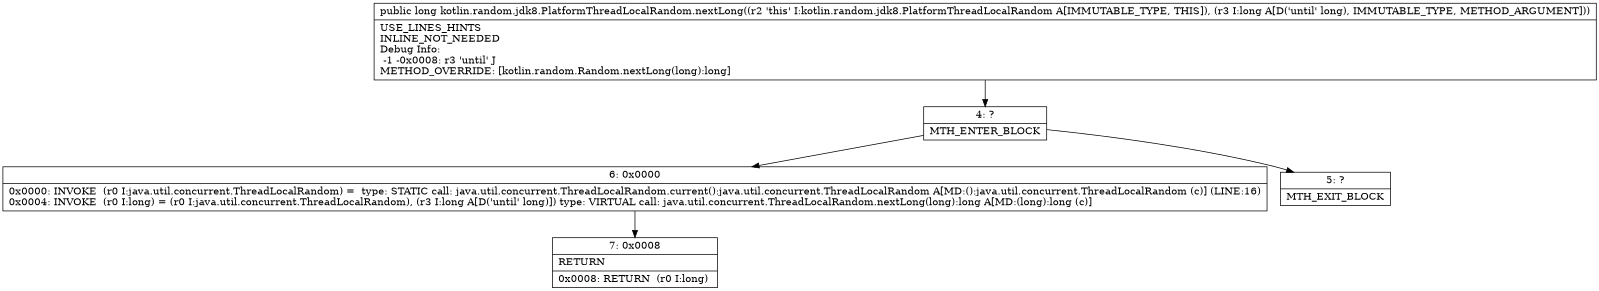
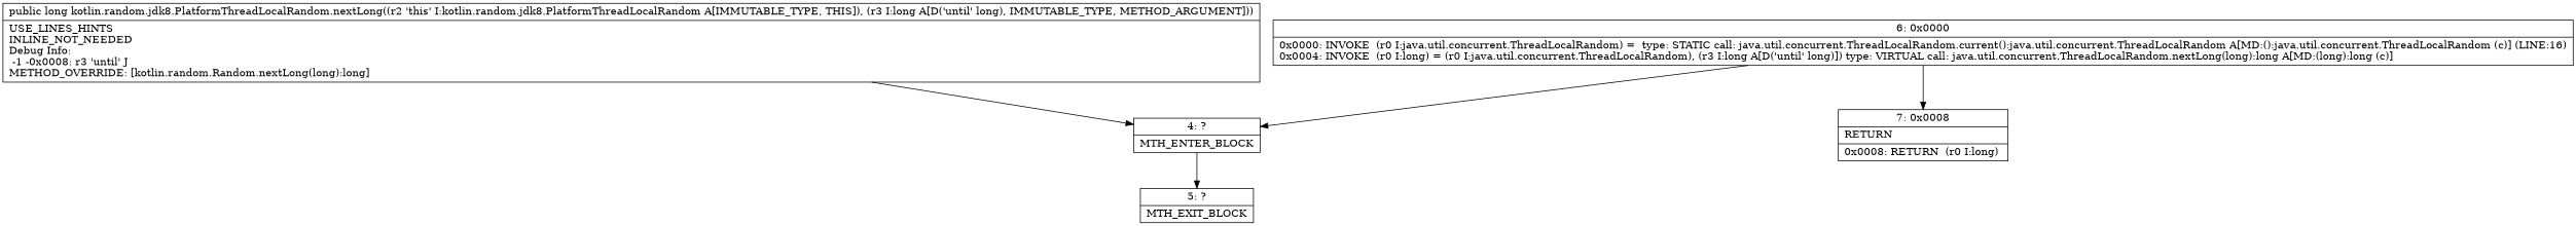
  digraph {
    node [shape=record]
    n1 [label="{4\:\ ?|MTH_ENTER_BLOCK\l}"]
    n2 [label="{6\:\ 0x0000|0x0000: INVOKE  (r0 I:java.util.concurrent.ThreadLocalRandom) =  type: STATIC call: java.util.concurrent.ThreadLocalRandom.current():java.util.concurrent.ThreadLocalRandom A[MD:():java.util.concurrent.ThreadLocalRandom (c)] (LINE:16)\l0x0004: INVOKE  (r0 I:long) = (r0 I:java.util.concurrent.ThreadLocalRandom), (r3 I:long A[D('until' long)]) type: VIRTUAL call: java.util.concurrent.ThreadLocalRandom.nextLong(long):long A[MD:(long):long (c)]\l}"]
    n3 [label="{5\:\ ?|MTH_EXIT_BLOCK\l}"]
    n4 [label="{7\:\ 0x0008|RETURN\l|0x0008: RETURN  (r0 I:long) \l}"]
    n5 [label="{public long kotlin.random.jdk8.PlatformThreadLocalRandom.nextLong((r2 'this' I:kotlin.random.jdk8.PlatformThreadLocalRandom A[IMMUTABLE_TYPE, THIS]), (r3 I:long A[D('until' long), IMMUTABLE_TYPE, METHOD_ARGUMENT]))  | USE_LINES_HINTS\lINLINE_NOT_NEEDED\lDebug Info:\l  \-1 \-0x0008: r3 'until' J\lMETHOD_OVERRIDE: [kotlin.random.Random.nextLong(long):long]\l}"]
-   n1 -> n2
+   n2 -> n1
    n1 -> n3
    n2 -> n4
    n5 -> n1
  }
